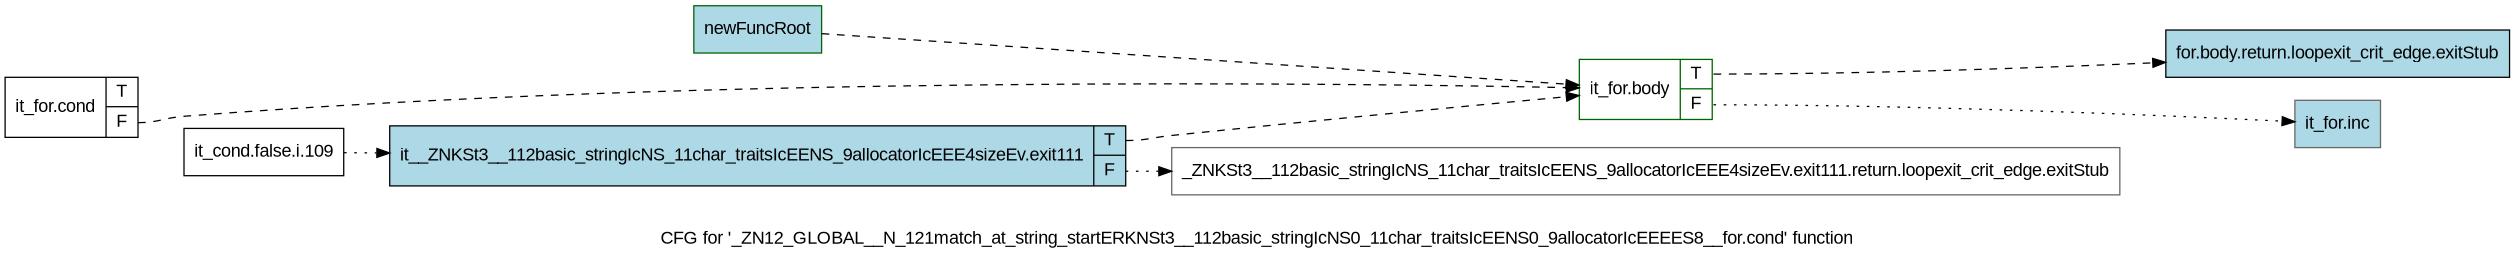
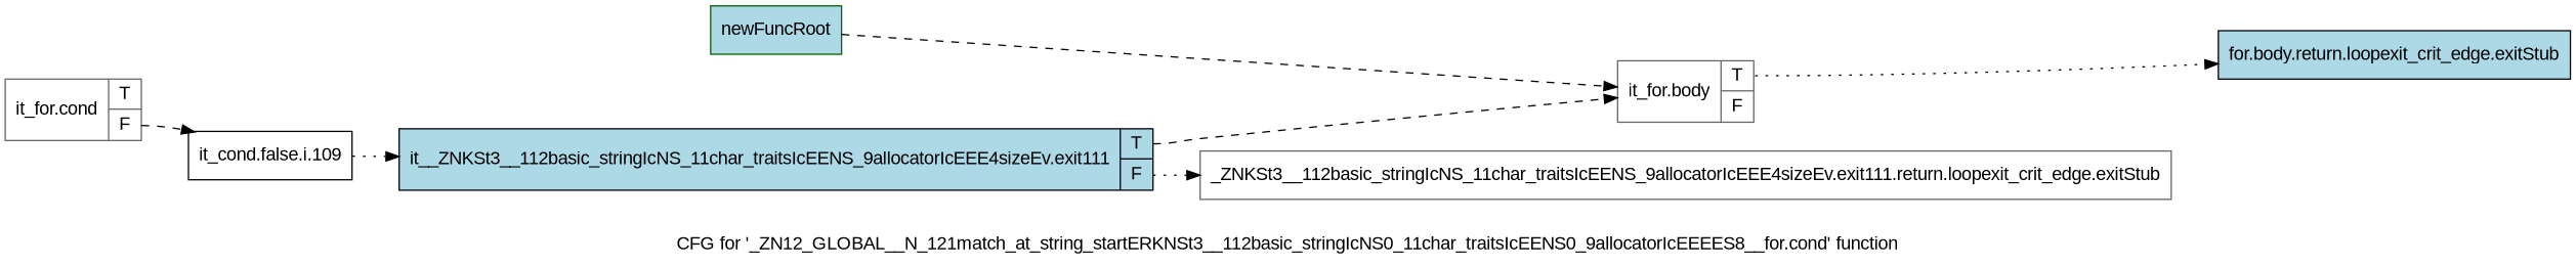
  digraph {
    fontname="Liberation Sans"
    label="CFG for '_ZN12_GLOBAL__N_121match_at_string_startERKNSt3__112basic_stringIcNS0_11char_traitsIcEENS0_9allocatorIcEEEES8__for.cond' function"
    rankdir=LR
    node [color=black fillcolor=lightblue fontname="Liberation Sans" shape=record style=filled]
    edge [fontname="Liberation Sans" style=dotted tailport=s1]
    n1 [color=darkgreen label="{newFuncRoot}"]
-   n2 [color=darkgreen fillcolor=white label="{it_for.body|{<s0>T|<s1>F}}"]
-   n3 [fillcolor=white label="{it_for.cond|{<s0>T|<s1>F}}"]
+   n2 [color=gray40 fillcolor=white label="{it_for.body|{<s0>T|<s1>F}}"]
+   n3 [color=gray40 fillcolor=white label="{it_for.cond|{<s0>T|<s1>F}}"]
    n4 [fillcolor=white label="{it_cond.false.i.109}"]
    n5 [label="{it__ZNKSt3__112basic_stringIcNS_11char_traitsIcEENS_9allocatorIcEEE4sizeEv.exit111|{<s0>T|<s1>F}}"]
    n6 [color=gray40 fillcolor=white label="{_ZNKSt3__112basic_stringIcNS_11char_traitsIcEENS_9allocatorIcEEE4sizeEv.exit111.return.loopexit_crit_edge.exitStub}"]
    n7 [label="{for.body.return.loopexit_crit_edge.exitStub}"]
-   n8 [color=gray40 label="{it_for.inc}"]
    n1 -> n2 [style=dashed tailport=""]
-   n2 -> n7 [style=dashed tailport=s0]
-   n2 -> n8
-   n3 -> n2 [style=dashed]
+   n2 -> n7 [tailport=s0]
+   n3 -> n4 [style=dashed]
    n4 -> n5 [tailport=""]
    n5 -> n2 [style=dashed tailport=s0]
    n5 -> n6
  }
